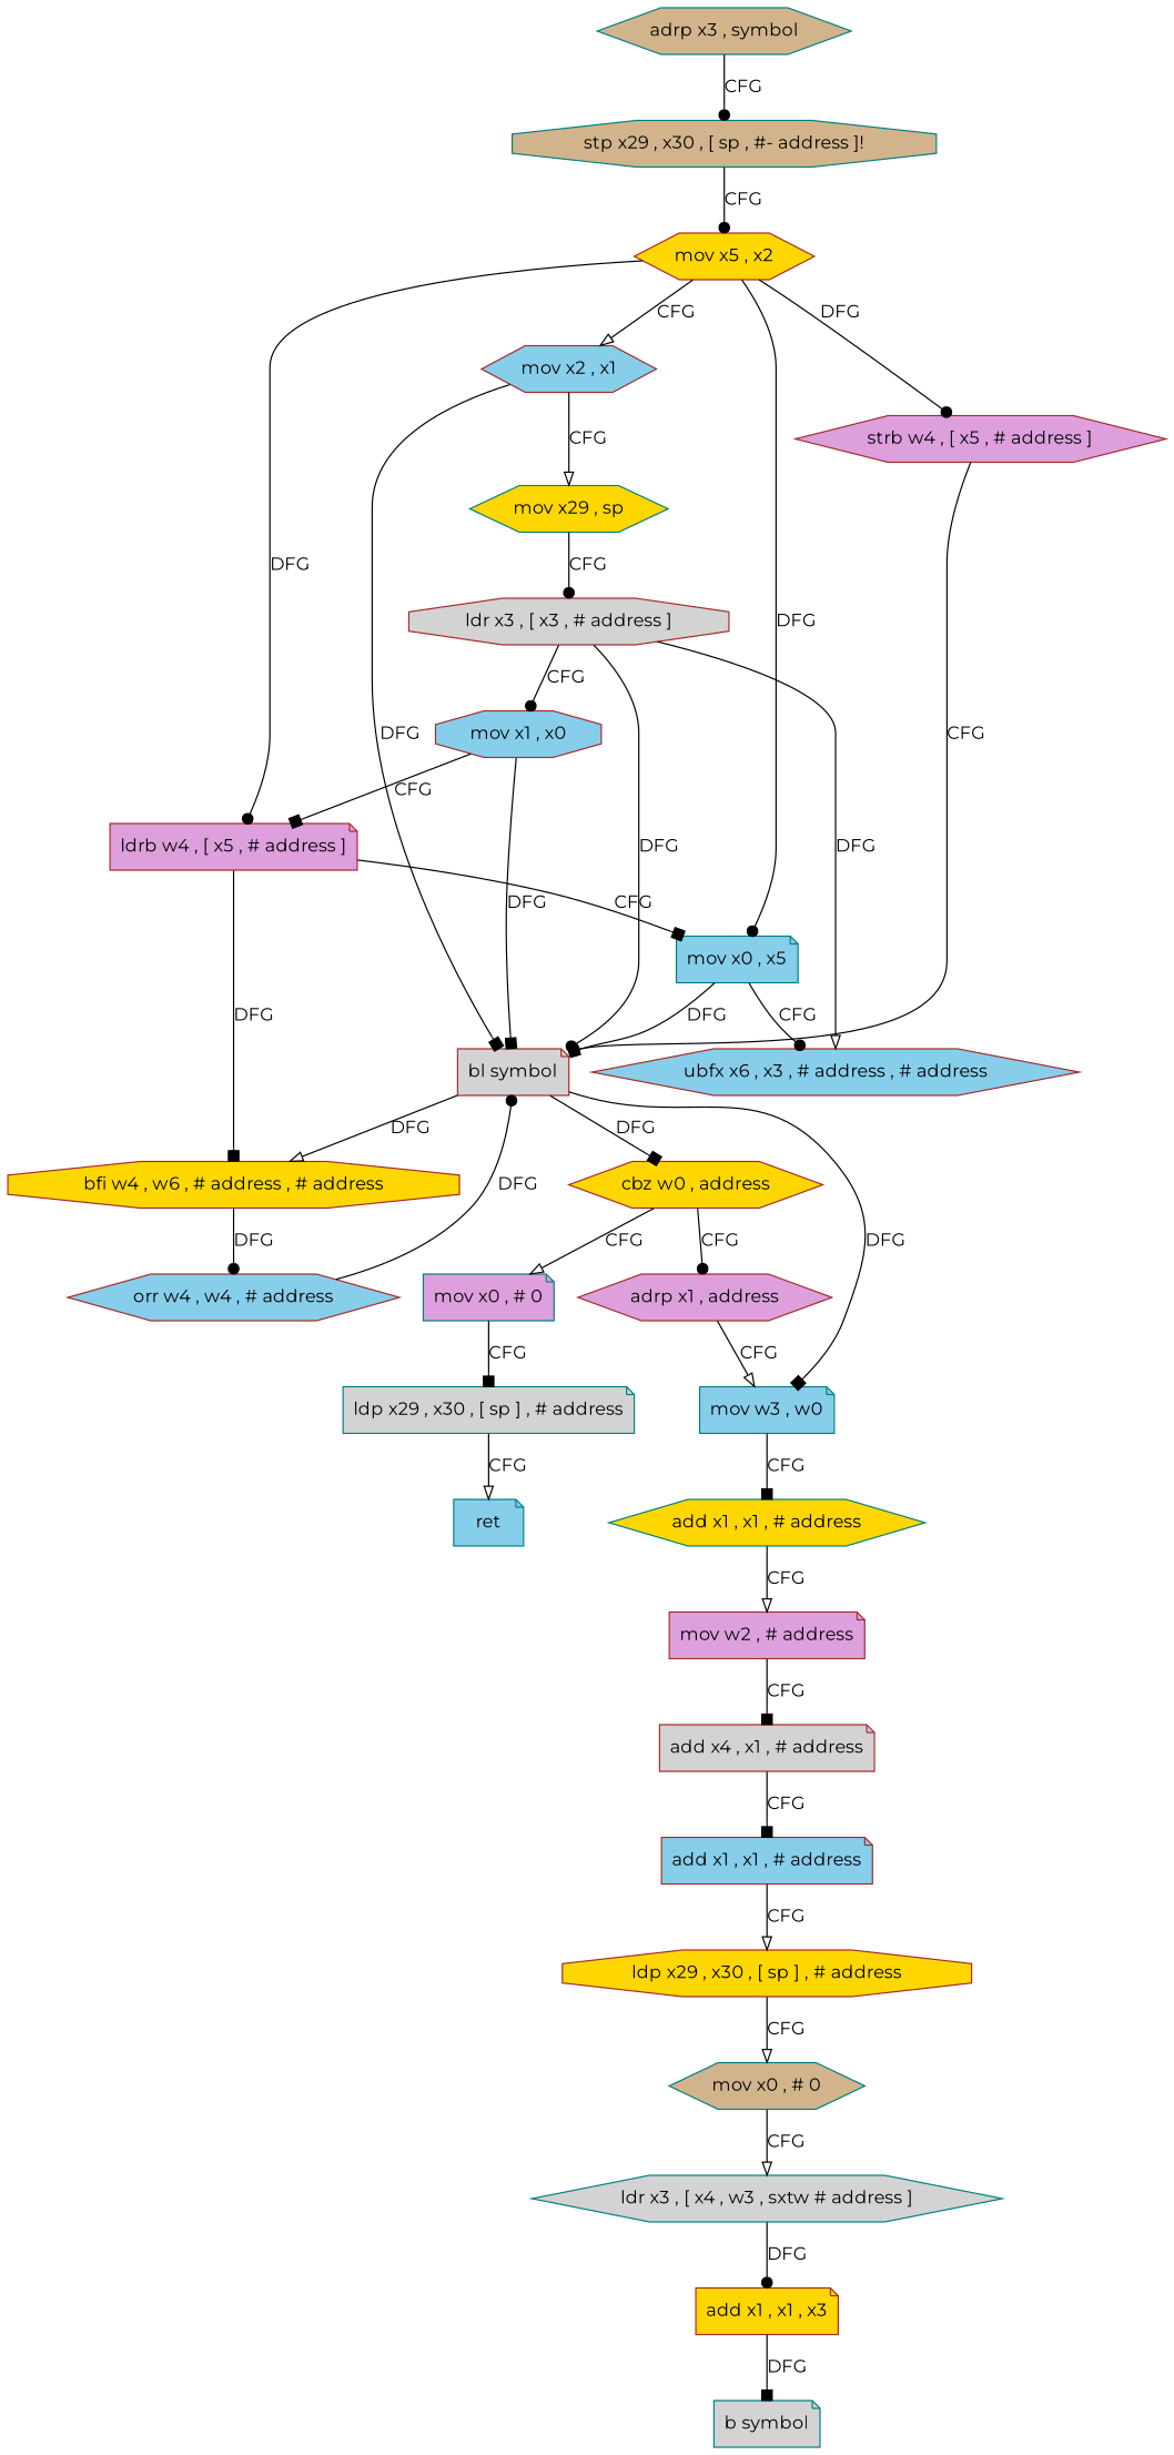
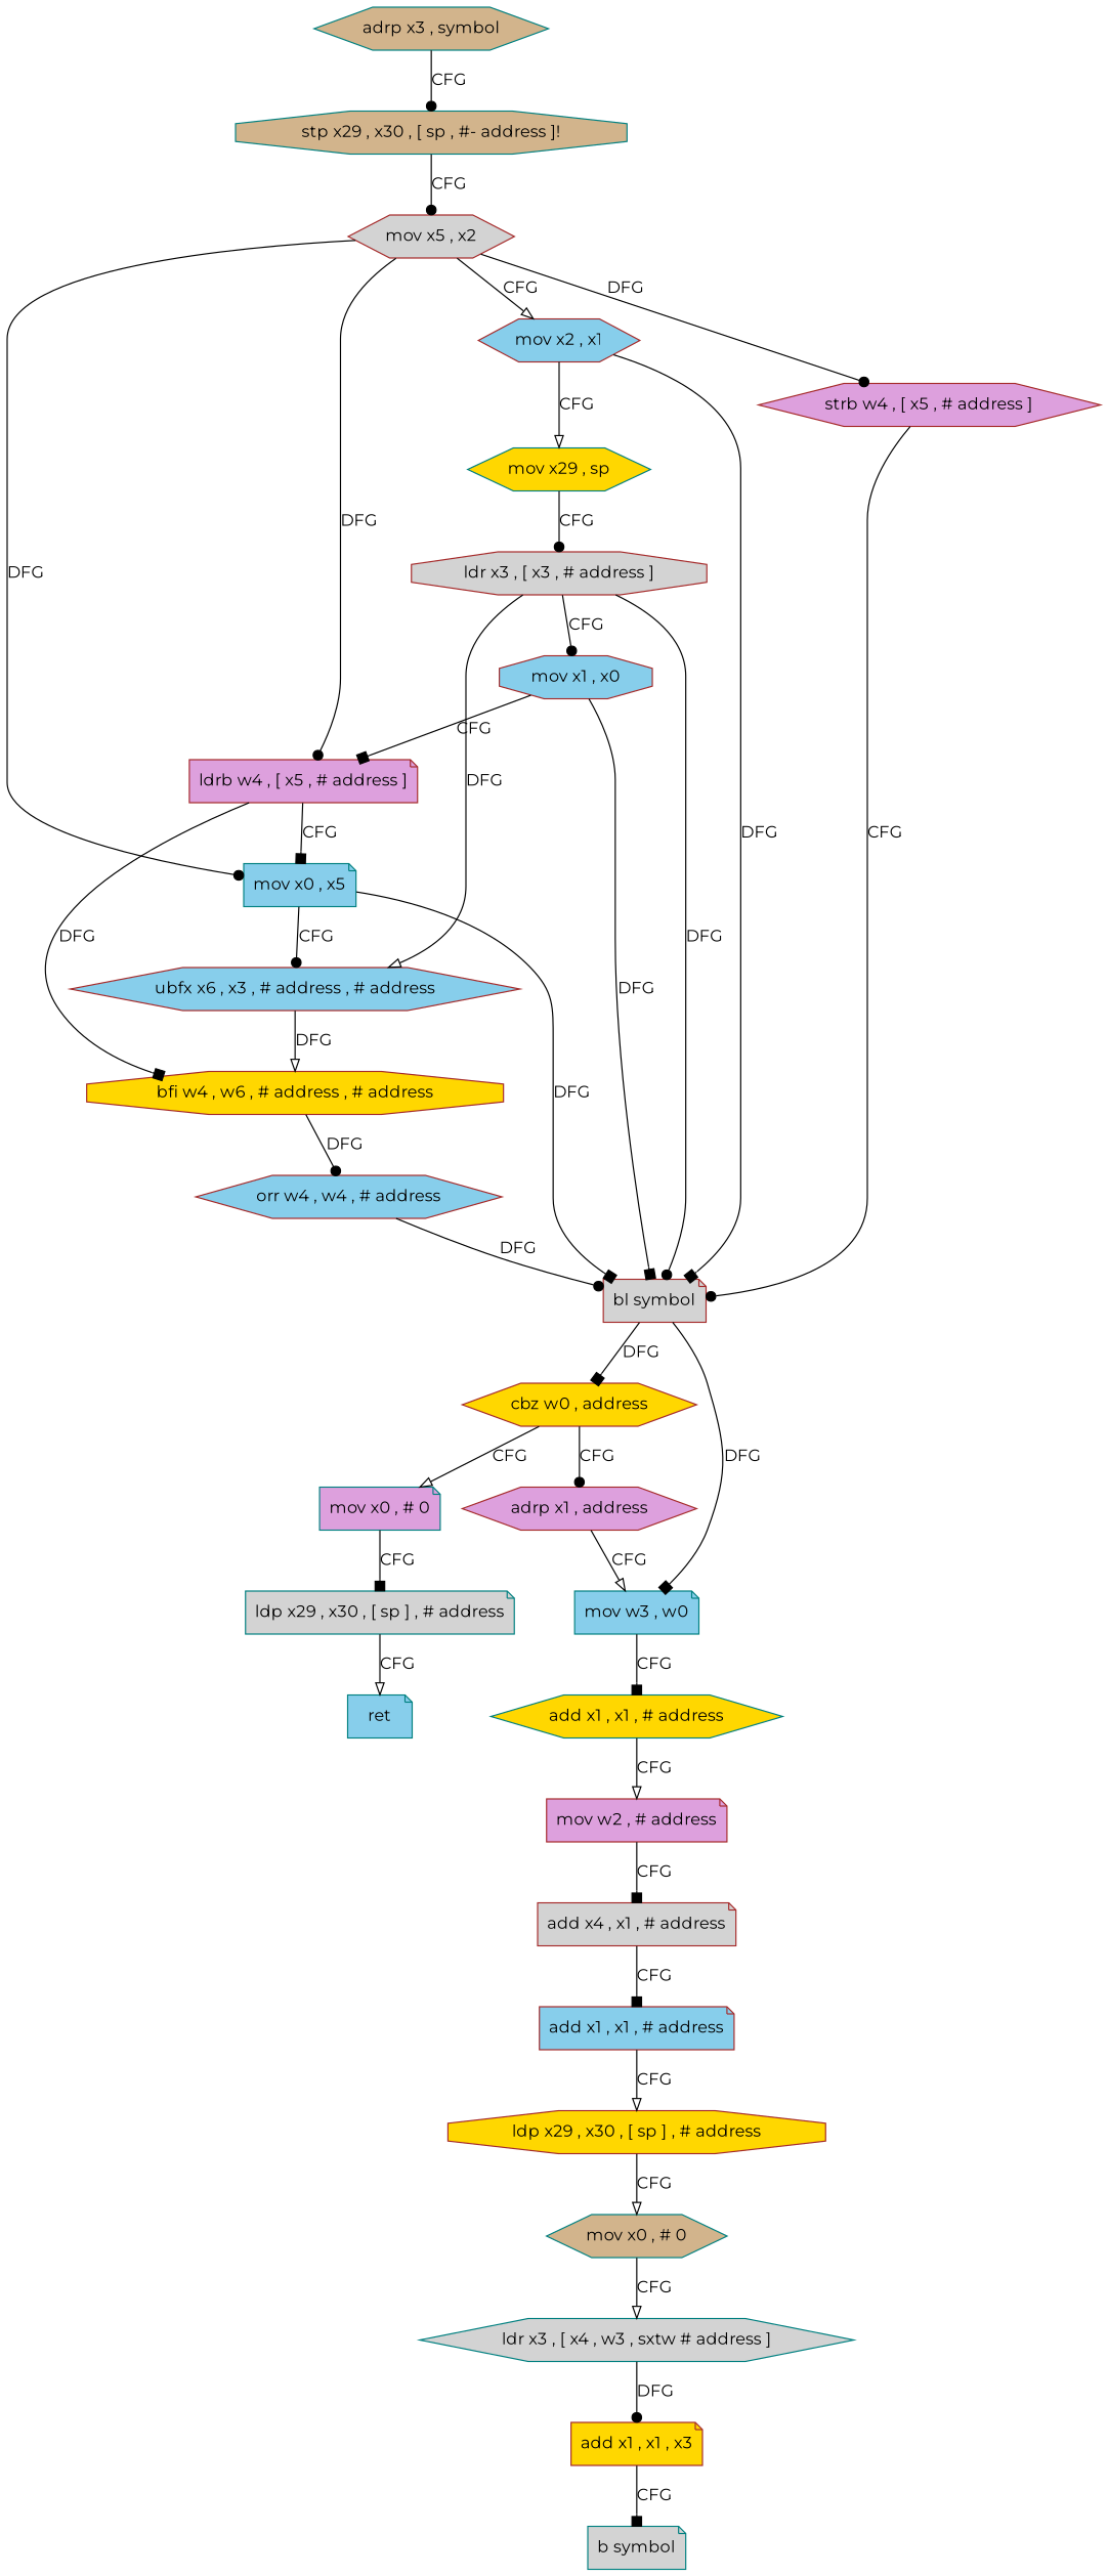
  digraph {
    fontname=Montserrat
    node [color=brown fillcolor=skyblue fontname=Montserrat shape=hexagon style=filled]
    edge [arrowhead=dot fontname=Montserrat]
    n1 [color=teal fillcolor=tan label="adrp x3 , symbol"]
    n2 [color=teal fillcolor=tan label="stp x29 , x30 , [ sp , #- address ]!" shape=octagon]
-   n3 [fillcolor=gold label="mov x5 , x2"]
+   n3 [fillcolor=lightgrey label="mov x5 , x2"]
    n4 [label="mov x2 , x1"]
    n5 [fillcolor=plum label="ldrb w4 , [ x5 , # address ]" shape=note]
    n6 [color=teal label="mov x0 , x5" shape=note]
    n7 [fillcolor=plum label="strb w4 , [ x5 , # address ]"]
    n8 [color=teal fillcolor=gold label="mov x29 , sp"]
    n9 [fillcolor=lightgrey label="bl symbol" shape=note]
    n10 [fillcolor=gold label="bfi w4 , w6 , # address , # address" shape=octagon]
    n11 [label="ubfx x6 , x3 , # address , # address"]
    n12 [fillcolor=lightgrey label="ldr x3 , [ x3 , # address ]" shape=octagon]
    n13 [fillcolor=gold label="cbz w0 , address"]
    n14 [color=teal label="mov w3 , w0" shape=note]
    n15 [label="mov x1 , x0" shape=octagon]
    n16 [label="orr w4 , w4 , # address"]
    n17 [color=teal fillcolor=plum label="mov x0 , # 0" shape=note]
    n18 [fillcolor=plum label="adrp x1 , address"]
    n19 [color=teal fillcolor=gold label="add x1 , x1 , # address"]
    n20 [color=teal fillcolor=lightgrey label="ldp x29 , x30 , [ sp ] , # address" shape=note]
    n21 [color=teal label=ret shape=note]
    n22 [fillcolor=plum label="mov w2 , # address" shape=note]
    n23 [color=teal fillcolor=lightgrey label="ldr x3 , [ x4 , w3 , sxtw # address ]"]
    n24 [fillcolor=gold label="add x1 , x1 , x3" shape=note]
    n25 [fillcolor=lightgrey label="add x4 , x1 , # address" shape=note]
    n26 [label="add x1 , x1 , # address" shape=note]
    n27 [fillcolor=gold label="ldp x29 , x30 , [ sp ] , # address" shape=octagon]
    n28 [color=teal fillcolor=tan label="mov x0 , # 0"]
    n29 [color=teal fillcolor=lightgrey label="b symbol" shape=note]
    n1 -> n2 [label=CFG]
    n2 -> n3 [label=CFG]
    n3 -> n4 [arrowhead=onormal label=CFG]
    n3 -> n5 [label=DFG]
    n3 -> n6 [label=DFG]
    n3 -> n7 [label=DFG]
    n4 -> n8 [arrowhead=onormal label=CFG]
    n4 -> n9 [arrowhead=box label=DFG]
    n5 -> n6 [arrowhead=box label=CFG]
    n5 -> n10 [arrowhead=box label=DFG]
    n6 -> n9 [arrowhead=box label=DFG]
    n6 -> n11 [label=CFG]
    n7 -> n9 [label=CFG]
    n8 -> n12 [label=CFG]
    n9 -> n13 [arrowhead=box label=DFG]
    n9 -> n14 [arrowhead=box label=DFG]
    n10 -> n16 [label=DFG]
-   n9 -> n10 [arrowhead=onormal label=DFG]
+   n11 -> n10 [arrowhead=onormal label=DFG]
    n12 -> n9 [label=DFG]
    n12 -> n11 [arrowhead=onormal label=DFG]
    n12 -> n15 [label=CFG]
    n13 -> n17 [arrowhead=onormal label=CFG]
    n13 -> n18 [label=CFG]
    n14 -> n19 [arrowhead=box label=CFG]
    n15 -> n5 [arrowhead=box label=CFG]
    n15 -> n9 [arrowhead=box label=DFG]
    n16 -> n9 [label=DFG]
    n17 -> n20 [arrowhead=box label=CFG]
    n18 -> n14 [arrowhead=onormal label=CFG]
    n19 -> n22 [arrowhead=onormal label=CFG]
    n20 -> n21 [arrowhead=onormal label=CFG]
    n22 -> n25 [arrowhead=box label=CFG]
    n23 -> n24 [label=DFG]
-   n24 -> n29 [arrowhead=box label=DFG]
+   n24 -> n29 [arrowhead=box label=CFG]
    n25 -> n26 [arrowhead=box label=CFG]
    n26 -> n27 [arrowhead=onormal label=CFG]
    n27 -> n28 [arrowhead=onormal label=CFG]
    n28 -> n23 [arrowhead=onormal label=CFG]
  }
